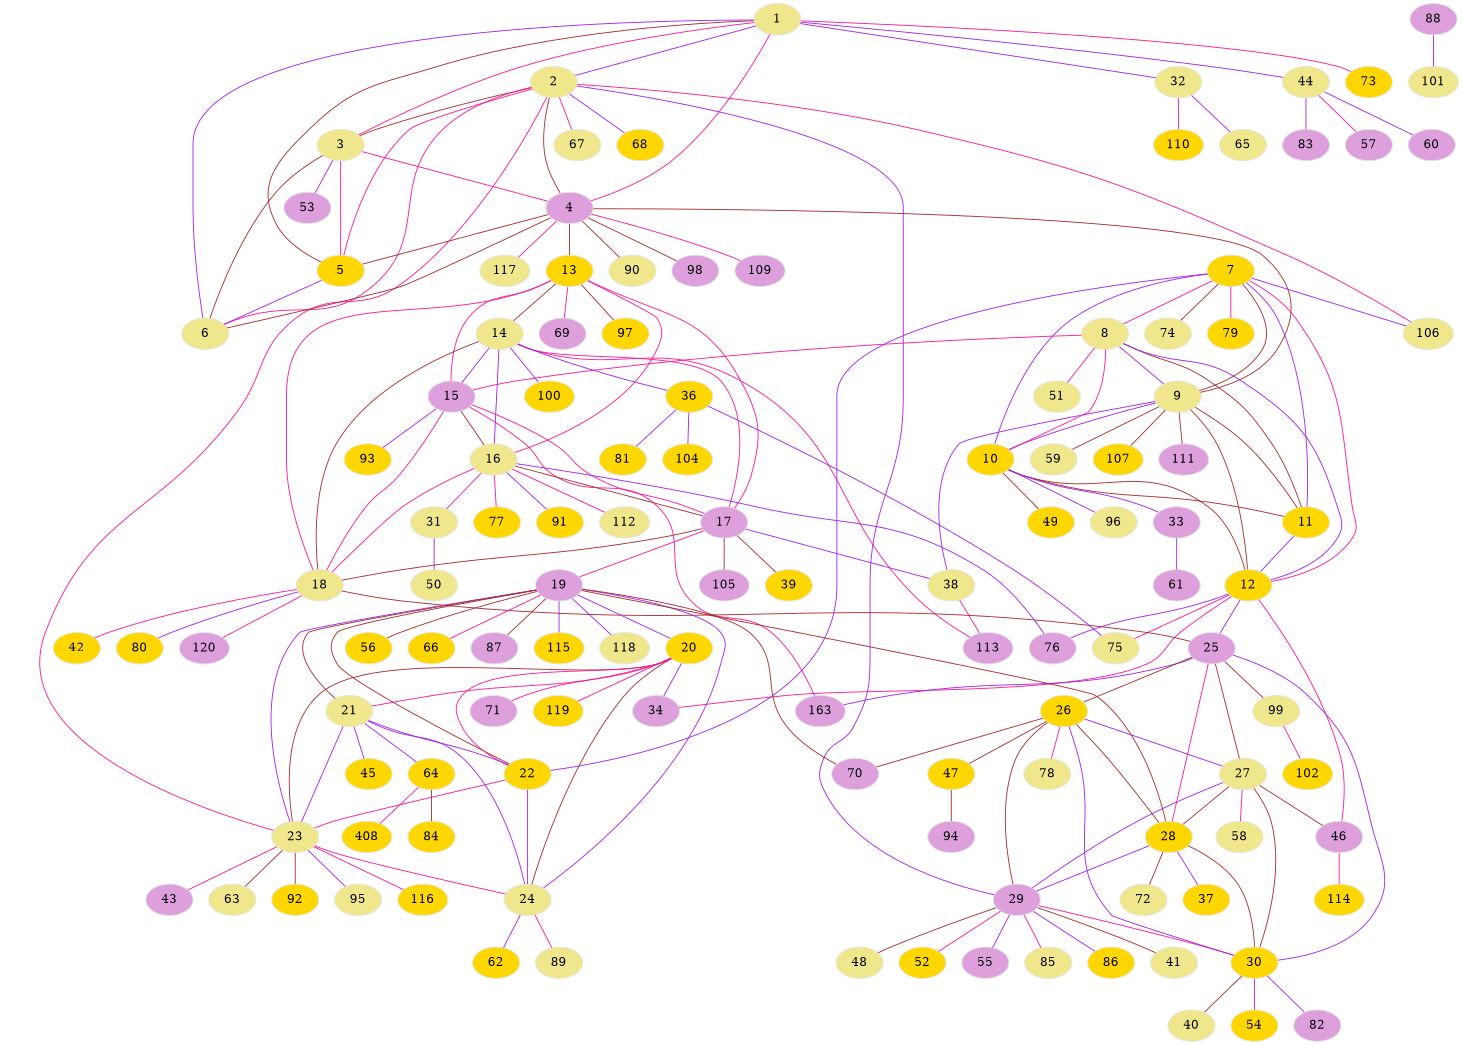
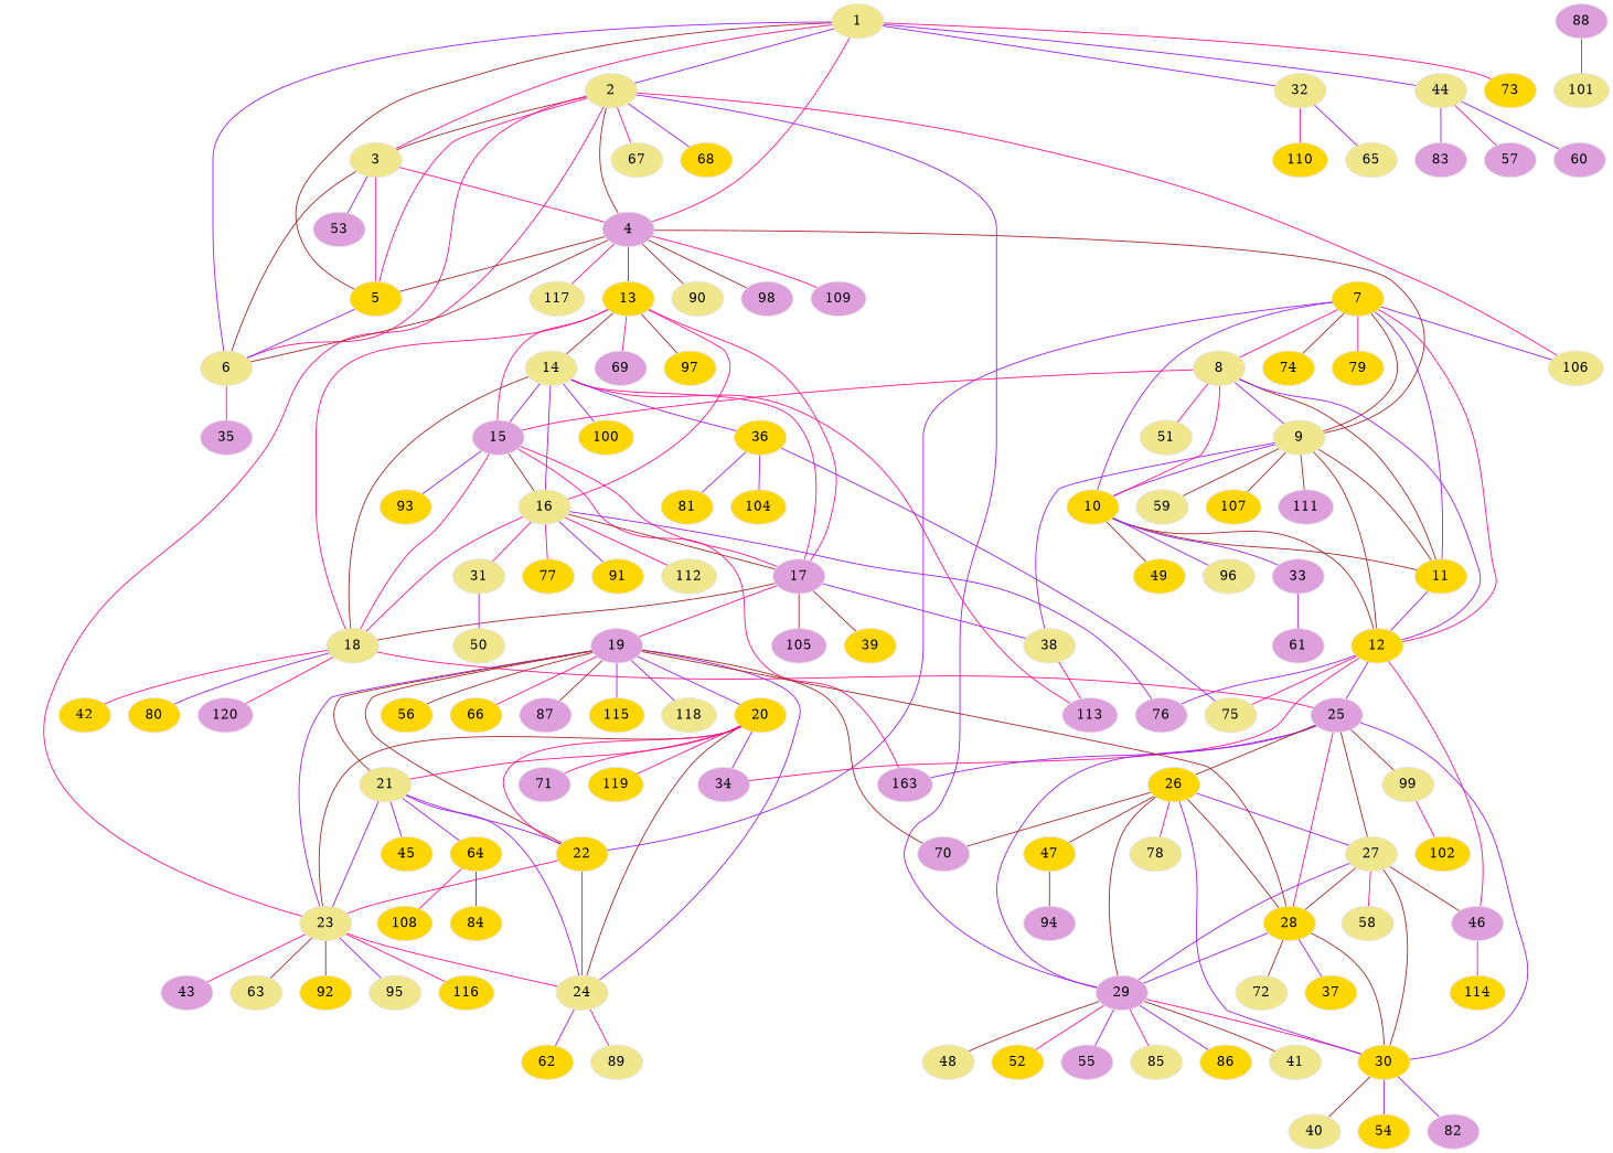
  graph {
    node [color=gray90 fillcolor=gold style=filled]
    edge [color=purple]
    1 [fillcolor=khaki]
    2 [fillcolor=khaki]
    3 [fillcolor=khaki]
    4 [fillcolor=plum]
    5
    6 [fillcolor=khaki]
    32 [fillcolor=khaki]
    44 [fillcolor=khaki]
    73
    23 [fillcolor=khaki]
    29 [fillcolor=plum]
    67 [fillcolor=khaki]
    68
    106 [fillcolor=khaki]
    53 [fillcolor=plum]
    9 [fillcolor=khaki]
    13
    90 [fillcolor=khaki]
    98 [fillcolor=plum]
    109 [fillcolor=plum]
    117 [fillcolor=khaki]
+   35 [fillcolor=plum]
    65 [fillcolor=khaki]
    110
    57 [fillcolor=plum]
    60 [fillcolor=plum]
    83 [fillcolor=plum]
    24 [fillcolor=khaki]
    43 [fillcolor=plum]
    63 [fillcolor=khaki]
    92
    95 [fillcolor=khaki]
    116
    30
    41 [fillcolor=khaki]
    48 [fillcolor=khaki]
    52
    55 [fillcolor=plum]
    85 [fillcolor=khaki]
    86
    10
    11
    12
    38 [fillcolor=khaki]
    59 [fillcolor=khaki]
    107
    111 [fillcolor=plum]
    15 [fillcolor=plum]
    14 [fillcolor=khaki]
    16 [fillcolor=khaki]
    17 [fillcolor=plum]
    18 [fillcolor=khaki]
    69 [fillcolor=plum]
    97
    7
    8 [fillcolor=khaki]
    22
-   74 [fillcolor=khaki]
+   74
    79
    51 [fillcolor=khaki]
    33 [fillcolor=plum]
    49
    96 [fillcolor=khaki]
    25 [fillcolor=plum]
    34 [fillcolor=plum]
    46 [fillcolor=plum]
    75 [fillcolor=khaki]
    76 [fillcolor=plum]
    93
    n70 [fillcolor=plum label=163]
    113 [fillcolor=plum]
    61 [fillcolor=plum]
    28
    26
    27 [fillcolor=khaki]
    99 [fillcolor=khaki]
    114
    36
    100
    31 [fillcolor=khaki]
    77
    91
    112 [fillcolor=khaki]
    19 [fillcolor=plum]
    39
    105 [fillcolor=plum]
    42
    80
    120 [fillcolor=plum]
    81
    104
    50 [fillcolor=khaki]
    20
    21 [fillcolor=khaki]
    56
    66
    70 [fillcolor=plum]
    87 [fillcolor=plum]
    115
    118 [fillcolor=khaki]
    71 [fillcolor=plum]
    119
    45
    64
    62
    89 [fillcolor=khaki]
    37
    72 [fillcolor=khaki]
    84
-   108 [label=408]
+   108
    47
    78 [fillcolor=khaki]
    58 [fillcolor=khaki]
    40 [fillcolor=khaki]
    54
    82 [fillcolor=plum]
    102
    94 [fillcolor=plum]
    88 [fillcolor=plum]
    101 [fillcolor=khaki]
    1 -- 2
    1 -- 3 [color=deeppink]
    1 -- 4 [color=deeppink]
    1 -- 5 [color=brown]
    1 -- 6
    1 -- 32
    1 -- 44
    1 -- 73 [color=deeppink]
    2 -- 3 [color=brown]
    2 -- 4 [color=brown]
    2 -- 5 [color=deeppink]
    2 -- 6 [color=deeppink]
    2 -- 23 [color=deeppink]
    2 -- 29
    2 -- 67 [color=deeppink]
    2 -- 68
    2 -- 106 [color=deeppink]
    3 -- 4 [color=deeppink]
    3 -- 5 [color=deeppink]
    3 -- 6 [color=brown]
    3 -- 53
    4 -- 5 [color=brown]
    4 -- 6 [color=brown]
    4 -- 9 [color=brown]
    4 -- 13 [color=brown]
    4 -- 90 [color=brown]
    4 -- 98 [color=brown]
    4 -- 109 [color=deeppink]
    4 -- 117 [color=deeppink]
    5 -- 6
+   6 -- 35 [color=deeppink]
    32 -- 65
    32 -- 110 [color=deeppink]
    44 -- 57 [color=deeppink]
    44 -- 60
    44 -- 83
    23 -- 24 [color=deeppink]
    23 -- 43 [color=deeppink]
    23 -- 63 [color=brown]
    23 -- 92 [color=brown]
    23 -- 95
    23 -- 116 [color=deeppink]
    29 -- 30 [color=deeppink]
    29 -- 41 [color=brown]
    29 -- 48 [color=brown]
    29 -- 52 [color=deeppink]
    29 -- 55
    29 -- 85 [color=deeppink]
    29 -- 86
    9 -- 10
    9 -- 11 [color=brown]
    9 -- 12 [color=brown]
    9 -- 38
    9 -- 59 [color=brown]
    9 -- 107 [color=brown]
    9 -- 111 [color=brown]
    13 -- 15 [color=deeppink]
    13 -- 14 [color=brown]
    13 -- 16 [color=deeppink]
    13 -- 17 [color=deeppink]
    13 -- 18 [color=deeppink]
    13 -- 69 [color=deeppink]
    13 -- 97 [color=brown]
    24 -- 62
    24 -- 89 [color=deeppink]
    30 -- 40 [color=brown]
    30 -- 54
    30 -- 82
    10 -- 11 [color=brown]
    10 -- 12 [color=brown]
    10 -- 33
    10 -- 49 [color=brown]
    10 -- 96
    11 -- 12
    12 -- 25
    12 -- 34 [color=deeppink]
    12 -- 46 [color=deeppink]
    12 -- 75 [color=deeppink]
    12 -- 76
    38 -- 113 [color=deeppink]
    15 -- 16 [color=brown]
    15 -- 17 [color=deeppink]
    15 -- 18 [color=deeppink]
    15 -- 93
    15 -- n70 [color=deeppink]
    14 -- 15
    14 -- 16
    14 -- 17 [color=deeppink]
    14 -- 18 [color=brown]
    14 -- 113 [color=deeppink]
    14 -- 36
    14 -- 100
    16 -- 17 [color=brown]
    16 -- 18 [color=deeppink]
    16 -- 76
    16 -- 31 [color=deeppink]
    16 -- 77 [color=deeppink]
    16 -- 91
    16 -- 112 [color=deeppink]
    17 -- 38
    17 -- 18 [color=brown]
    17 -- 19 [color=deeppink]
    17 -- 39 [color=brown]
    17 -- 105 [color=brown]
-   18 -- 25 [color=brown]
+   18 -- 25 [color=deeppink]
    18 -- 42 [color=deeppink]
    18 -- 80
    18 -- 120 [color=deeppink]
    7 -- 106
    7 -- 9 [color=brown]
    7 -- 10
    7 -- 11
    7 -- 12 [color=deeppink]
    7 -- 8 [color=deeppink]
    7 -- 22
    7 -- 74 [color=brown]
    7 -- 79 [color=deeppink]
    8 -- 9
    8 -- 10 [color=deeppink]
    8 -- 11 [color=brown]
    8 -- 12
    8 -- 15 [color=deeppink]
    8 -- 51 [color=deeppink]
    22 -- 23 [color=deeppink]
    22 -- 24
    33 -- 61
+   25 -- 29
    25 -- 30
    25 -- n70
    25 -- 28 [color=deeppink]
    25 -- 26 [color=brown]
    25 -- 27 [color=brown]
    25 -- 99 [color=brown]
    46 -- 114 [color=deeppink]
    28 -- 29
    28 -- 30 [color=brown]
    28 -- 37
    28 -- 72 [color=brown]
    26 -- 29 [color=brown]
    26 -- 30
    26 -- 28 [color=brown]
    26 -- 27
    26 -- 70 [color=brown]
    26 -- 47 [color=brown]
    26 -- 78 [color=deeppink]
    27 -- 29
    27 -- 30 [color=brown]
    27 -- 46 [color=brown]
    27 -- 28 [color=brown]
    27 -- 58 [color=deeppink]
    99 -- 102 [color=deeppink]
    36 -- 75
    36 -- 81
    36 -- 104
    31 -- 50
    19 -- 23
    19 -- 24
    19 -- 22 [color=brown]
    19 -- 28 [color=brown]
    19 -- 20
    19 -- 21 [color=brown]
    19 -- 56 [color=brown]
    19 -- 66 [color=deeppink]
    19 -- 70 [color=brown]
    19 -- 87 [color=brown]
    19 -- 115
    19 -- 118
    20 -- 23 [color=brown]
    20 -- 24 [color=brown]
    20 -- 22 [color=deeppink]
    20 -- 34
    20 -- 21 [color=deeppink]
    20 -- 71 [color=deeppink]
    20 -- 119 [color=deeppink]
    21 -- 23
    21 -- 24
    21 -- 22
    21 -- 45
    21 -- 64
    64 -- 84 [color=brown]
    64 -- 108 [color=deeppink]
    47 -- 94 [color=brown]
    88 -- 101
  }
